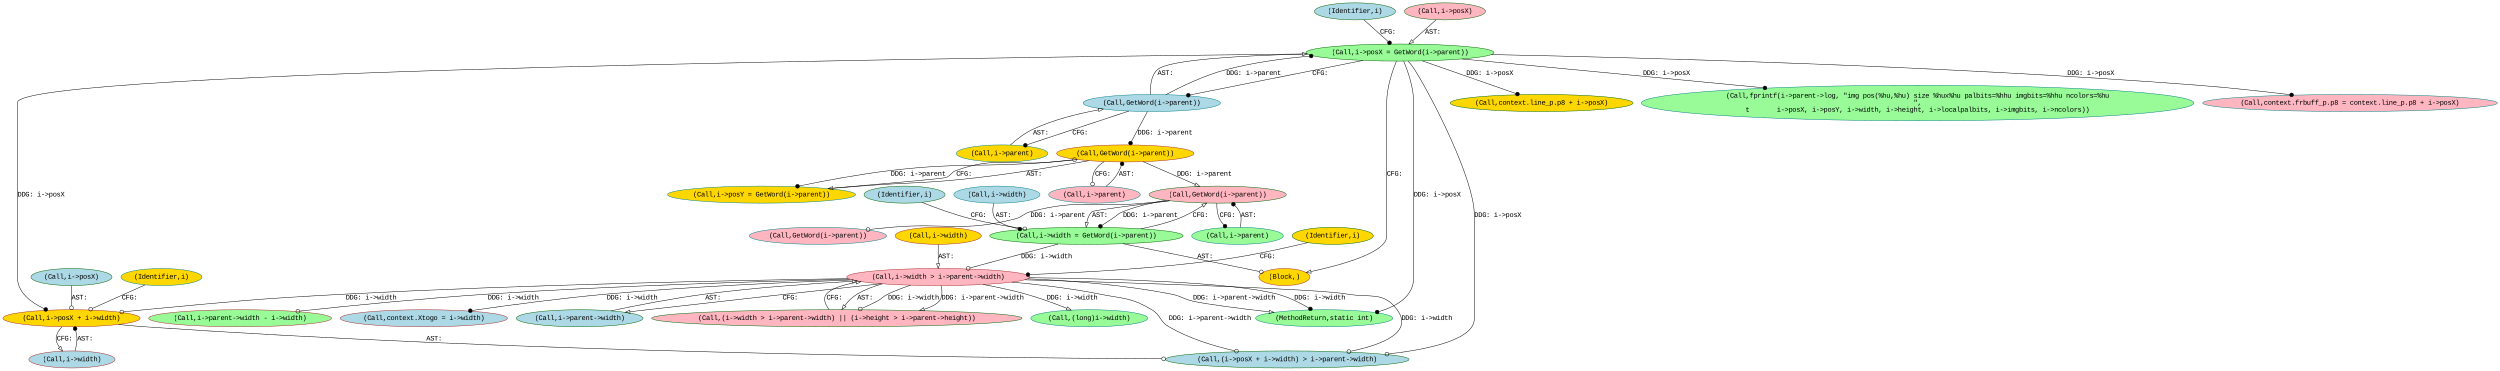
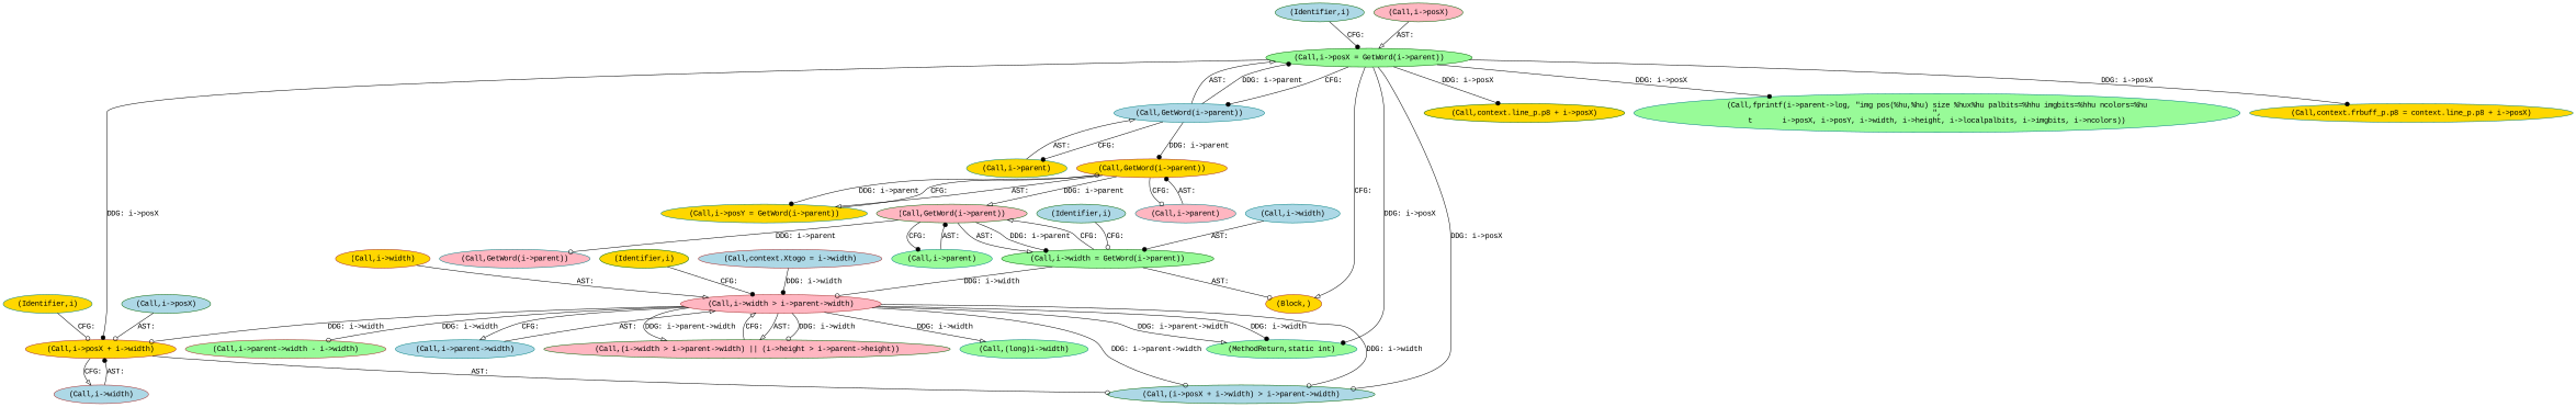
  digraph {
    fontname="Liberation Mono"
    node [color=darkgreen fillcolor=gold fontname="Liberation Mono" style=filled]
    edge [arrowhead=dot fontname="Liberation Mono"]
    n1 [color=brown label="(Call,i->posX + i->width)"]
    n2 [color=brown fillcolor=lightblue label="(Call,i->width)"]
    n3 [fillcolor=lightblue label="(Call,(i->posX + i->width) > i->parent->width)"]
    n4 [fillcolor=palegreen label="(Call,i->posX = GetWord(i->parent))"]
    n5 [color=teal fillcolor=lightblue label="(Call,GetWord(i->parent))"]
    n6 [color=teal fillcolor=palegreen label="(MethodReturn,static int)"]
    n7 [color=brown label="(Block,)"]
    n8 [label="(Call,context.line_p.p8 + i->posX)"]
    n9 [color=teal fillcolor=palegreen label="(Call,fprintf(i->parent->log, \"img pos(%hu,%hu) size %hux%hu palbits=%hhu imgbits=%hhu ncolors=%hu\n\",\n\t       i->posX, i->posY, i->width, i->height, i->localpalbits, i->imgbits, i->ncolors))"]
-   n10 [color=teal fillcolor=lightpink label="(Call,context.frbuff_p.p8 = context.line_p.p8 + i->posX)"]
+   n10 [color=teal label="(Call,context.frbuff_p.p8 = context.line_p.p8 + i->posX)"]
    n11 [color=brown label="(Call,GetWord(i->parent))"]
    n12 [color=teal label="(Call,i->parent)"]
    n13 [fillcolor=lightpink label="(Call,GetWord(i->parent))"]
    n14 [color=teal label="(Call,i->posY = GetWord(i->parent))"]
    n15 [color=teal fillcolor=lightpink label="(Call,i->parent)"]
    n16 [color=brown fillcolor=lightpink label="(Call,i->width > i->parent->width)"]
    n17 [color=brown fillcolor=palegreen label="(Call,i->parent->width - i->width)"]
    n18 [color=brown fillcolor=lightblue label="(Call,context.Xtogo = i->width)"]
-   n19 [fillcolor=lightblue label="(Call,i->parent->width)"]
+   n19 [color=teal fillcolor=lightblue label="(Call,i->parent->width)"]
    n20 [fillcolor=lightpink label="(Call,(i->width > i->parent->width) || (i->height > i->parent->height))"]
    n21 [color=teal fillcolor=palegreen label="(Call,(long)i->width)"]
    n22 [fillcolor=palegreen label="(Call,i->width = GetWord(i->parent))"]
    n23 [color=teal fillcolor=lightpink label="(Call,GetWord(i->parent))"]
    n24 [color=teal fillcolor=palegreen label="(Call,i->parent)"]
    n25 [color=brown label="(Call,i->width)"]
    n26 [fillcolor=lightblue label="(Identifier,i)"]
    n27 [fillcolor=lightblue label="(Identifier,i)"]
    n28 [fillcolor=lightpink label="(Call,i->posX)"]
    n29 [color=teal fillcolor=lightblue label="(Call,i->width)"]
    n30 [fillcolor=lightblue label="(Call,i->posX)"]
    n31 [color=teal label="(Identifier,i)"]
    n32 [label="(Identifier,i)"]
    n1 -> n2 [arrowhead=onormal label="CFG: "]
    n1 -> n3 [arrowhead=odot label="AST: "]
    n2 -> n1 [label="AST: "]
    n4 -> n1 [label="DDG: i->posX"]
    n4 -> n3 [arrowhead=odot label="DDG: i->posX"]
    n4 -> n5 [label="CFG: "]
    n4 -> n6 [label="DDG: i->posX"]
    n4 -> n7 [arrowhead=onormal label="CFG: "]
    n4 -> n8 [label="DDG: i->posX"]
    n4 -> n9 [label="DDG: i->posX"]
    n4 -> n10 [label="DDG: i->posX"]
    n5 -> n4 [arrowhead=onormal label="AST: "]
    n5 -> n4 [label="DDG: i->parent"]
    n5 -> n11 [label="DDG: i->parent"]
    n5 -> n12 [label="CFG: "]
    n11 -> n13 [arrowhead=onormal label="DDG: i->parent"]
    n11 -> n14 [arrowhead=onormal label="AST: "]
    n11 -> n14 [label="DDG: i->parent"]
    n11 -> n15 [arrowhead=odot label="CFG: "]
    n12 -> n5 [arrowhead=onormal label="AST: "]
    n13 -> n22 [arrowhead=onormal label="AST: "]
    n13 -> n22 [label="DDG: i->parent"]
    n13 -> n23 [arrowhead=odot label="DDG: i->parent"]
    n13 -> n24 [label="CFG: "]
    n14 -> n11 [arrowhead=odot label="CFG: "]
    n15 -> n11 [label="AST: "]
    n16 -> n1 [arrowhead=odot label="DDG: i->width"]
    n16 -> n3 [arrowhead=odot label="DDG: i->width"]
    n16 -> n3 [arrowhead=odot label="DDG: i->parent->width"]
    n16 -> n6 [label="DDG: i->width"]
    n16 -> n6 [arrowhead=onormal label="DDG: i->parent->width"]
    n16 -> n17 [arrowhead=odot label="DDG: i->width"]
-   n16 -> n18 [label="DDG: i->width"]
+   n18 -> n16 [label="DDG: i->width"]
    n16 -> n19 [arrowhead=onormal label="CFG: "]
    n16 -> n20 [arrowhead=onormal label="AST: "]
    n16 -> n20 [arrowhead=odot label="DDG: i->width"]
    n16 -> n20 [arrowhead=onormal label="DDG: i->parent->width"]
    n16 -> n21 [arrowhead=onormal label="DDG: i->width"]
    n19 -> n16 [arrowhead=onormal label="AST: "]
    n20 -> n16 [arrowhead=onormal label="CFG: "]
    n22 -> n7 [arrowhead=odot label="AST: "]
    n22 -> n13 [arrowhead=onormal label="CFG: "]
    n22 -> n16 [arrowhead=odot label="DDG: i->width"]
    n24 -> n13 [label="AST: "]
    n25 -> n16 [arrowhead=onormal label="AST: "]
    n26 -> n22 [arrowhead=odot label="CFG: "]
    n27 -> n4 [label="CFG: "]
    n28 -> n4 [arrowhead=onormal label="AST: "]
    n29 -> n22 [label="AST: "]
    n30 -> n1 [arrowhead=odot label="AST: "]
    n31 -> n1 [arrowhead=odot label="CFG: "]
    n32 -> n16 [label="CFG: "]
  }
